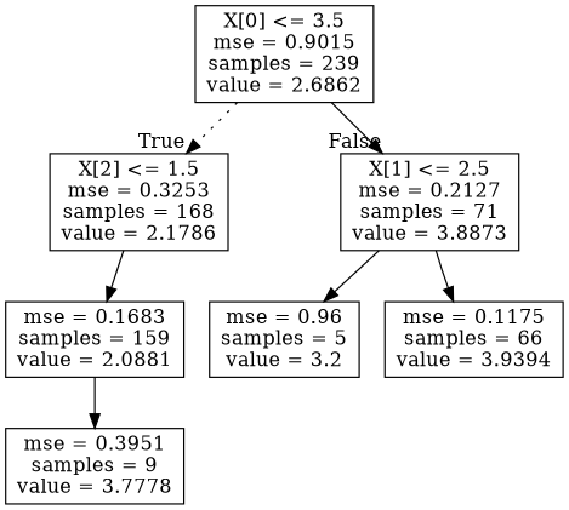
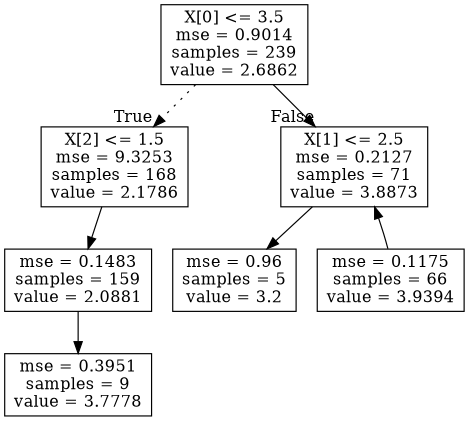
  digraph {
    node [shape=box]
    edge [style=solid]
-   n1 [label="X[0] <= 3.5\nmse = 0.9015\nsamples = 239\nvalue = 2.6862"]
-   n2 [label="X[2] <= 1.5\nmse = 0.3253\nsamples = 168\nvalue = 2.1786"]
+   n1 [label="X[0] <= 3.5\nmse = 0.9014\nsamples = 239\nvalue = 2.6862"]
+   n2 [label="X[2] <= 1.5\nmse = 9.3253\nsamples = 168\nvalue = 2.1786"]
    n3 [label="X[1] <= 2.5\nmse = 0.2127\nsamples = 71\nvalue = 3.8873"]
-   n4 [label="mse = 0.1683\nsamples = 159\nvalue = 2.0881"]
+   n4 [label="mse = 0.1483\nsamples = 159\nvalue = 2.0881"]
    n5 [label="mse = 0.96\nsamples = 5\nvalue = 3.2"]
    n6 [label="mse = 0.1175\nsamples = 66\nvalue = 3.9394"]
    n7 [label="mse = 0.3951\nsamples = 9\nvalue = 3.7778"]
    n1 -> n2 [headlabel=True labelangle=45 labeldistance=2.5 style=dotted]
    n1 -> n3 [headlabel=False labelangle=-45 labeldistance=2.5]
    n2 -> n4
    n3 -> n5
-   n3 -> n6
+   n6 -> n3
    n4 -> n7
  }
